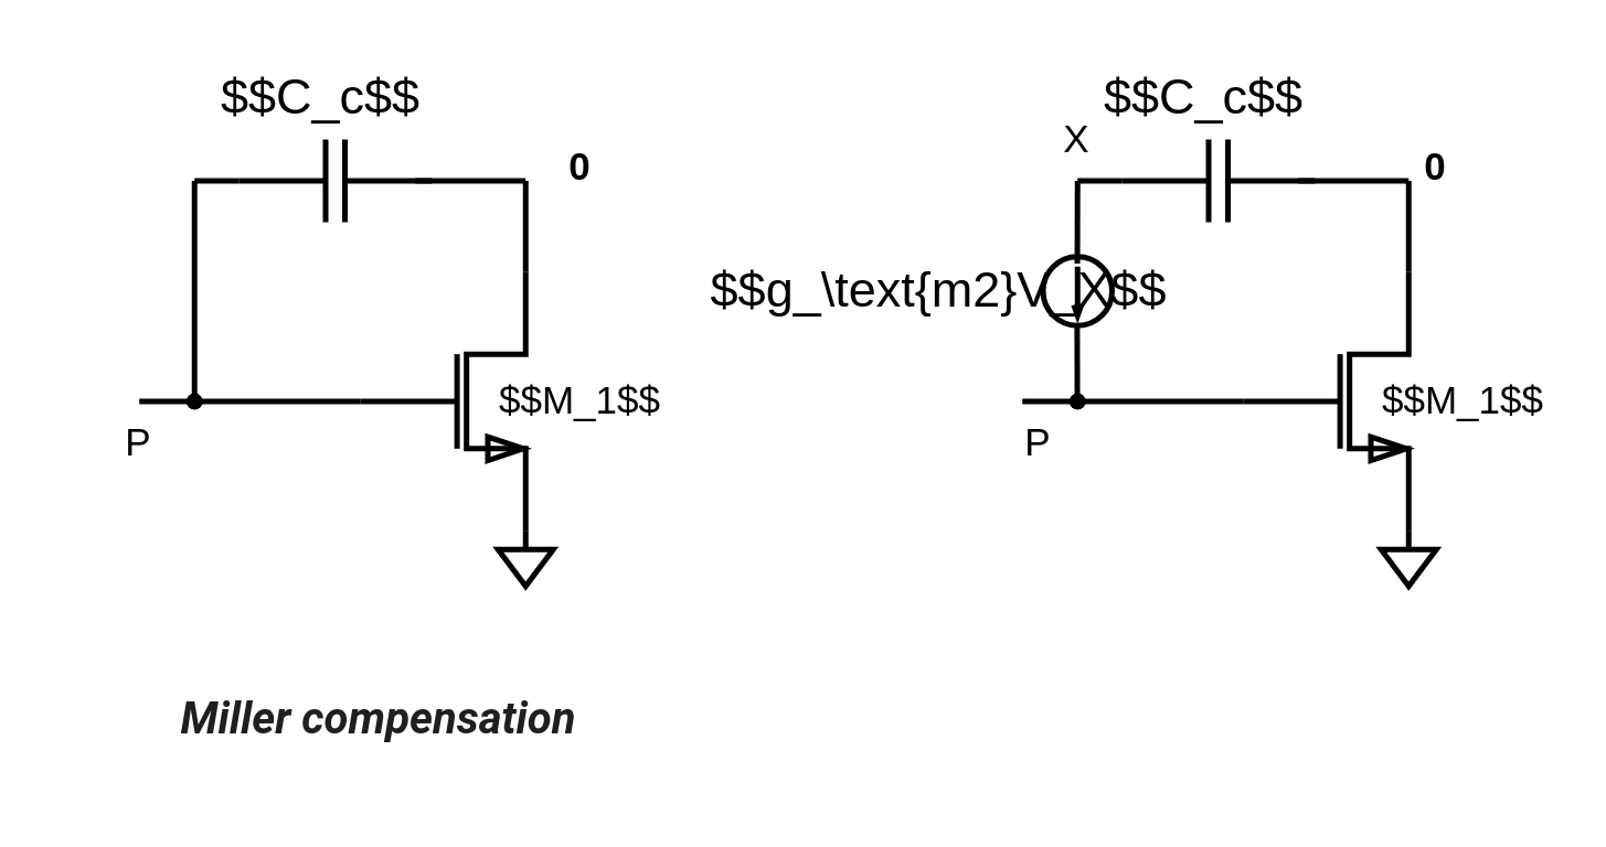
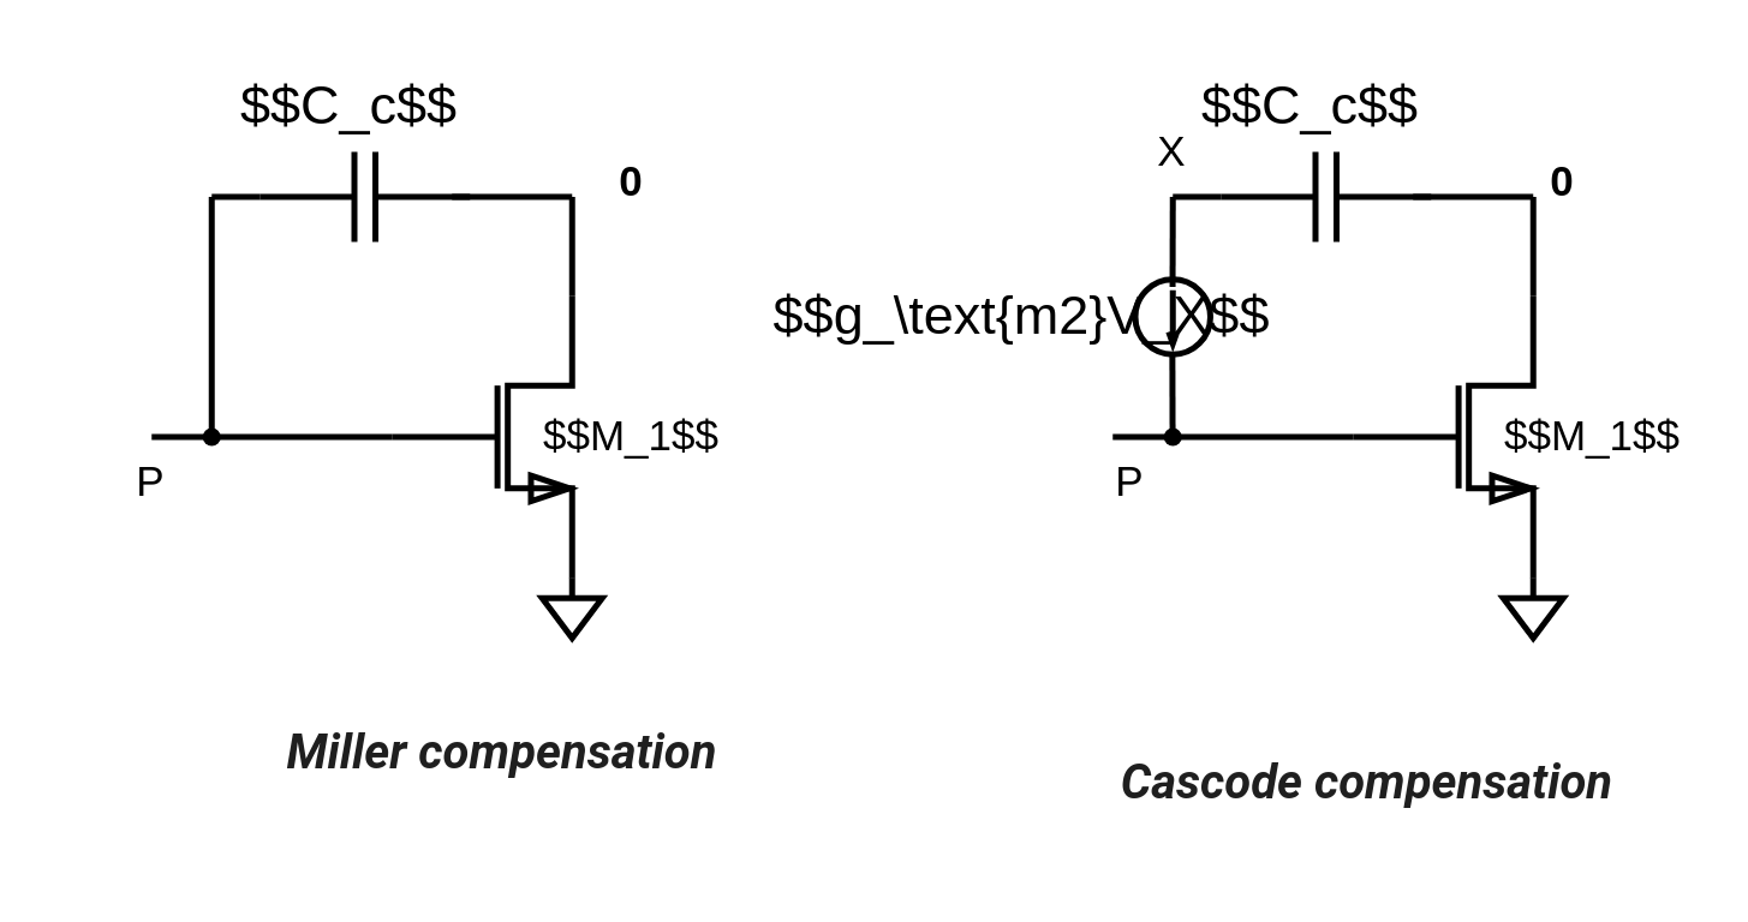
  <mxCell id="0" />
  <mxCell id="1" parent="0" />
  <mxCell id="2" value="" style="verticalLabelPosition=bottom;shadow=0;dashed=0;align=center;html=1;verticalAlign=top;shape=mxgraph.electrical.transistors.nmos;pointerEvents=1;strokeWidth=2;fillColor=none;" parent="1" vertex="1"><mxGeometry x="130" y="95" width="60" height="100" as="geometry" /></mxCell>
  <mxCell id="3" value="" style="pointerEvents=1;verticalLabelPosition=bottom;shadow=0;dashed=0;align=center;html=1;verticalAlign=top;shape=mxgraph.electrical.capacitors.capacitor_1;strokeWidth=2;" parent="1" vertex="1"><mxGeometry x="86" y="50" width="70" height="30" as="geometry" /></mxCell>
  <mxCell id="4" value="" style="endArrow=none;html=1;rounded=0;strokeWidth=2;" parent="1" edge="1"><mxGeometry width="50" height="50" relative="1" as="geometry"><mxPoint x="150" y="65" as="sourcePoint" /><mxPoint x="190" y="65" as="targetPoint" /></mxGeometry></mxCell>
  <mxCell id="5" value="" style="endArrow=none;html=1;rounded=0;exitX=1;exitY=0;exitDx=0;exitDy=0;exitPerimeter=0;strokeWidth=2;" parent="1" source="2" edge="1"><mxGeometry width="50" height="50" relative="1" as="geometry"><mxPoint x="140" y="115" as="sourcePoint" /><mxPoint x="190" y="65" as="targetPoint" /></mxGeometry></mxCell>
  <mxCell id="6" value="" style="endArrow=none;html=1;rounded=0;strokeWidth=2;" parent="1" edge="1"><mxGeometry width="50" height="50" relative="1" as="geometry"><mxPoint x="70" y="145" as="sourcePoint" /><mxPoint x="70" y="65" as="targetPoint" /></mxGeometry></mxCell>
  <mxCell id="7" value="" style="endArrow=none;html=1;rounded=0;exitX=0;exitY=0.5;exitDx=0;exitDy=0;exitPerimeter=0;strokeWidth=2;" parent="1" source="3" edge="1"><mxGeometry width="50" height="50" relative="1" as="geometry"><mxPoint x="80" y="108" as="sourcePoint" /><mxPoint x="70" y="65" as="targetPoint" /></mxGeometry></mxCell>
  <mxCell id="8" value="" style="endArrow=none;html=1;rounded=0;strokeWidth=2;" parent="1" edge="1"><mxGeometry width="50" height="50" relative="1" as="geometry"><mxPoint x="50" y="145" as="sourcePoint" /><mxPoint x="130" y="145" as="targetPoint" /></mxGeometry></mxCell>
  <mxCell id="9" value="&lt;font style=&quot;font-size: 18px;&quot;&gt;$$C_c$$&lt;/font&gt;" style="text;html=1;align=center;verticalAlign=middle;whiteSpace=wrap;rounded=0;" parent="1" vertex="1"><mxGeometry x="86" y="20" width="60" height="30" as="geometry" /></mxCell>
  <mxCell id="10" value="" style="pointerEvents=1;verticalLabelPosition=bottom;shadow=0;dashed=0;align=center;html=1;verticalAlign=top;shape=mxgraph.electrical.signal_sources.signal_ground;strokeWidth=2;fillColor=none;" parent="1" vertex="1"><mxGeometry x="180" y="192" width="20" height="20" as="geometry" /></mxCell>
  <mxCell id="11" value="&lt;font style=&quot;font-size: 14px;&quot;&gt;$$M_1$$&lt;/font&gt;" style="text;html=1;align=center;verticalAlign=middle;whiteSpace=wrap;rounded=0;strokeWidth=2;" parent="1" vertex="1"><mxGeometry x="180" y="130" width="60" height="30" as="geometry" /></mxCell>
  <mxCell id="12" value="" style="shape=waypoint;sketch=0;fillStyle=solid;size=6;pointerEvents=1;points=[];fillColor=none;resizable=0;rotatable=0;perimeter=centerPerimeter;snapToPoint=1;strokeWidth=1;" parent="1" vertex="1"><mxGeometry x="60" y="135" width="20" height="20" as="geometry" /></mxCell>
  <mxCell id="13" value="" style="verticalLabelPosition=bottom;shadow=0;dashed=0;align=center;html=1;verticalAlign=top;shape=mxgraph.electrical.transistors.nmos;pointerEvents=1;strokeWidth=2;fillColor=none;" parent="1" vertex="1"><mxGeometry x="450" y="95" width="60" height="100" as="geometry" /></mxCell>
  <mxCell id="14" value="" style="pointerEvents=1;verticalLabelPosition=bottom;shadow=0;dashed=0;align=center;html=1;verticalAlign=top;shape=mxgraph.electrical.capacitors.capacitor_1;strokeWidth=2;" parent="1" vertex="1"><mxGeometry x="406" y="50" width="70" height="30" as="geometry" /></mxCell>
  <mxCell id="15" value="" style="endArrow=none;html=1;rounded=0;strokeWidth=2;" parent="1" edge="1"><mxGeometry width="50" height="50" relative="1" as="geometry"><mxPoint x="470" y="65" as="sourcePoint" /><mxPoint x="510" y="65" as="targetPoint" /></mxGeometry></mxCell>
  <mxCell id="16" value="" style="endArrow=none;html=1;rounded=0;exitX=1;exitY=0;exitDx=0;exitDy=0;exitPerimeter=0;strokeWidth=2;" parent="1" source="13" edge="1"><mxGeometry width="50" height="50" relative="1" as="geometry"><mxPoint x="460" y="115" as="sourcePoint" /><mxPoint x="510" y="65" as="targetPoint" /></mxGeometry></mxCell>
  <mxCell id="17" value="" style="endArrow=none;html=1;rounded=0;strokeWidth=2;" parent="1" edge="1"><mxGeometry width="50" height="50" relative="1" as="geometry"><mxPoint x="389.92" y="95" as="sourcePoint" /><mxPoint x="390" y="65" as="targetPoint" /></mxGeometry></mxCell>
  <mxCell id="18" value="" style="endArrow=none;html=1;rounded=0;exitX=0;exitY=0.5;exitDx=0;exitDy=0;exitPerimeter=0;strokeWidth=2;" parent="1" source="14" edge="1"><mxGeometry width="50" height="50" relative="1" as="geometry"><mxPoint x="400" y="108" as="sourcePoint" /><mxPoint x="390" y="65" as="targetPoint" /></mxGeometry></mxCell>
  <mxCell id="19" value="" style="endArrow=none;html=1;rounded=0;strokeWidth=2;" parent="1" edge="1"><mxGeometry width="50" height="50" relative="1" as="geometry"><mxPoint x="370" y="145" as="sourcePoint" /><mxPoint x="450" y="145" as="targetPoint" /></mxGeometry></mxCell>
  <mxCell id="20" value="&lt;font style=&quot;font-size: 18px;&quot;&gt;$$C_c$$&lt;/font&gt;" style="text;html=1;align=center;verticalAlign=middle;whiteSpace=wrap;rounded=0;" parent="1" vertex="1"><mxGeometry x="406" y="20" width="60" height="30" as="geometry" /></mxCell>
  <mxCell id="21" value="" style="pointerEvents=1;verticalLabelPosition=bottom;shadow=0;dashed=0;align=center;html=1;verticalAlign=top;shape=mxgraph.electrical.signal_sources.signal_ground;strokeWidth=2;fillColor=none;" parent="1" vertex="1"><mxGeometry x="500" y="192" width="20" height="20" as="geometry" /></mxCell>
  <mxCell id="22" value="&lt;font style=&quot;font-size: 14px;&quot;&gt;$$M_1$$&lt;/font&gt;" style="text;html=1;align=center;verticalAlign=middle;whiteSpace=wrap;rounded=0;" parent="1" vertex="1"><mxGeometry x="500" y="130" width="60" height="30" as="geometry" /></mxCell>
  <mxCell id="23" value="" style="shape=waypoint;sketch=0;fillStyle=solid;size=6;pointerEvents=1;points=[];fillColor=none;resizable=0;rotatable=0;perimeter=centerPerimeter;snapToPoint=1;strokeWidth=1;" parent="1" vertex="1"><mxGeometry x="380" y="135" width="20" height="20" as="geometry" /></mxCell>
  <mxCell id="24" value="" style="perimeter=ellipsePerimeter;verticalLabelPosition=bottom;shadow=0;dashed=0;align=center;html=1;verticalAlign=top;shape=mxgraph.electrical.instruments.galvanometer;direction=west;strokeWidth=2;fillColor=none;" parent="1" vertex="1"><mxGeometry x="377.5" y="80" width="25" height="50" as="geometry" /></mxCell>
  <mxCell id="25" value="" style="endArrow=none;html=1;rounded=0;entryX=0.506;entryY=-0.024;entryDx=0;entryDy=0;entryPerimeter=0;strokeWidth=2;" parent="1" target="24" edge="1"><mxGeometry width="50" height="50" relative="1" as="geometry"><mxPoint x="389.93" y="145" as="sourcePoint" /><mxPoint x="390" y="135" as="targetPoint" /></mxGeometry></mxCell>
  <mxCell id="26" value="&lt;font style=&quot;font-size: 18px;&quot;&gt;$$g_\text{m2}V_X$$&lt;/font&gt;" style="text;html=1;align=center;verticalAlign=middle;whiteSpace=wrap;rounded=0;strokeWidth=2;" parent="1" vertex="1"><mxGeometry x="310" y="90" width="60" height="30" as="geometry" /></mxCell>
  <mxCell id="27" value="&lt;font style=&quot;font-size: 14px;&quot;&gt;X&lt;/font&gt;" style="text;html=1;align=center;verticalAlign=middle;whiteSpace=wrap;rounded=0;" parent="1" vertex="1"><mxGeometry x="360" y="35" width="60" height="30" as="geometry" /></mxCell>
  <mxCell id="28" value="&lt;font style=&quot;font-size: 14px;&quot;&gt;P&lt;/font&gt;" style="text;html=1;align=center;verticalAlign=middle;whiteSpace=wrap;rounded=0;strokeWidth=2;" parent="1" vertex="1"><mxGeometry x="20" y="145" width="60" height="30" as="geometry" /></mxCell>
  <mxCell id="29" value="&lt;font style=&quot;font-size: 14px;&quot;&gt;P&lt;/font&gt;" style="text;html=1;align=center;verticalAlign=middle;whiteSpace=wrap;rounded=0;strokeWidth=2;" parent="1" vertex="1"><mxGeometry x="346" y="145" width="60" height="30" as="geometry" /></mxCell>
  <mxCell id="30" value="&lt;font style=&quot;font-size: 14px;&quot;&gt;&lt;b&gt;0&lt;/b&gt;&lt;/font&gt;" style="text;html=1;align=center;verticalAlign=middle;whiteSpace=wrap;rounded=0;" parent="1" vertex="1"><mxGeometry x="180" y="45" width="60" height="30" as="geometry" /></mxCell>
  <mxCell id="31" value="&lt;font style=&quot;font-size: 14px;&quot;&gt;&lt;b&gt;0&lt;/b&gt;&lt;/font&gt;" style="text;html=1;align=center;verticalAlign=middle;whiteSpace=wrap;rounded=0;" parent="1" vertex="1"><mxGeometry x="490" y="45" width="60" height="30" as="geometry" /></mxCell>
- <mxCell id="32" value="&lt;span style=&quot;color: rgb(31, 31, 31); font-family: &amp;quot;Google Sans&amp;quot;, Roboto, Arial, sans-serif; text-align: left; background-color: rgb(255, 255, 255);&quot;&gt;&lt;font size=&quot;1&quot; style=&quot;&quot;&gt;&lt;i style=&quot;&quot;&gt;&lt;b style=&quot;font-size: 16px;&quot;&gt;Miller compensation&lt;/b&gt;&lt;/i&gt;&lt;/font&gt;&lt;/span&gt;" style="text;html=1;align=center;verticalAlign=middle;whiteSpace=wrap;rounded=0;" parent="1" vertex="1"><mxGeometry x="60" y="235" width="154" height="50" as="geometry" /></mxCell>
+ <mxCell id="32" value="&lt;span style=&quot;color: rgb(31, 31, 31); font-family: &amp;quot;Google Sans&amp;quot;, Roboto, Arial, sans-serif; text-align: left; background-color: rgb(255, 255, 255);&quot;&gt;&lt;font size=&quot;1&quot; style=&quot;&quot;&gt;&lt;i style=&quot;&quot;&gt;&lt;b style=&quot;font-size: 16px;&quot;&gt;Miller compensation&lt;/b&gt;&lt;/i&gt;&lt;/font&gt;&lt;/span&gt;" style="text;html=1;align=center;verticalAlign=middle;whiteSpace=wrap;rounded=0;" parent="1" vertex="1"><mxGeometry x="90" y="225" width="154" height="50" as="geometry" /></mxCell>
+ <mxCell id="33" value="&lt;span style=&quot;color: rgb(31, 31, 31); font-family: &amp;quot;Google Sans&amp;quot;, Roboto, Arial, sans-serif; text-align: left; background-color: rgb(255, 255, 255);&quot;&gt;&lt;font size=&quot;1&quot; style=&quot;&quot;&gt;&lt;i style=&quot;&quot;&gt;&lt;b style=&quot;font-size: 16px;&quot;&gt;Cascode compensation&lt;/b&gt;&lt;/i&gt;&lt;/font&gt;&lt;/span&gt;" style="text;html=1;align=center;verticalAlign=middle;whiteSpace=wrap;rounded=0;" parent="1" vertex="1"><mxGeometry x="370" y="235" width="170" height="50" as="geometry" /></mxCell>
